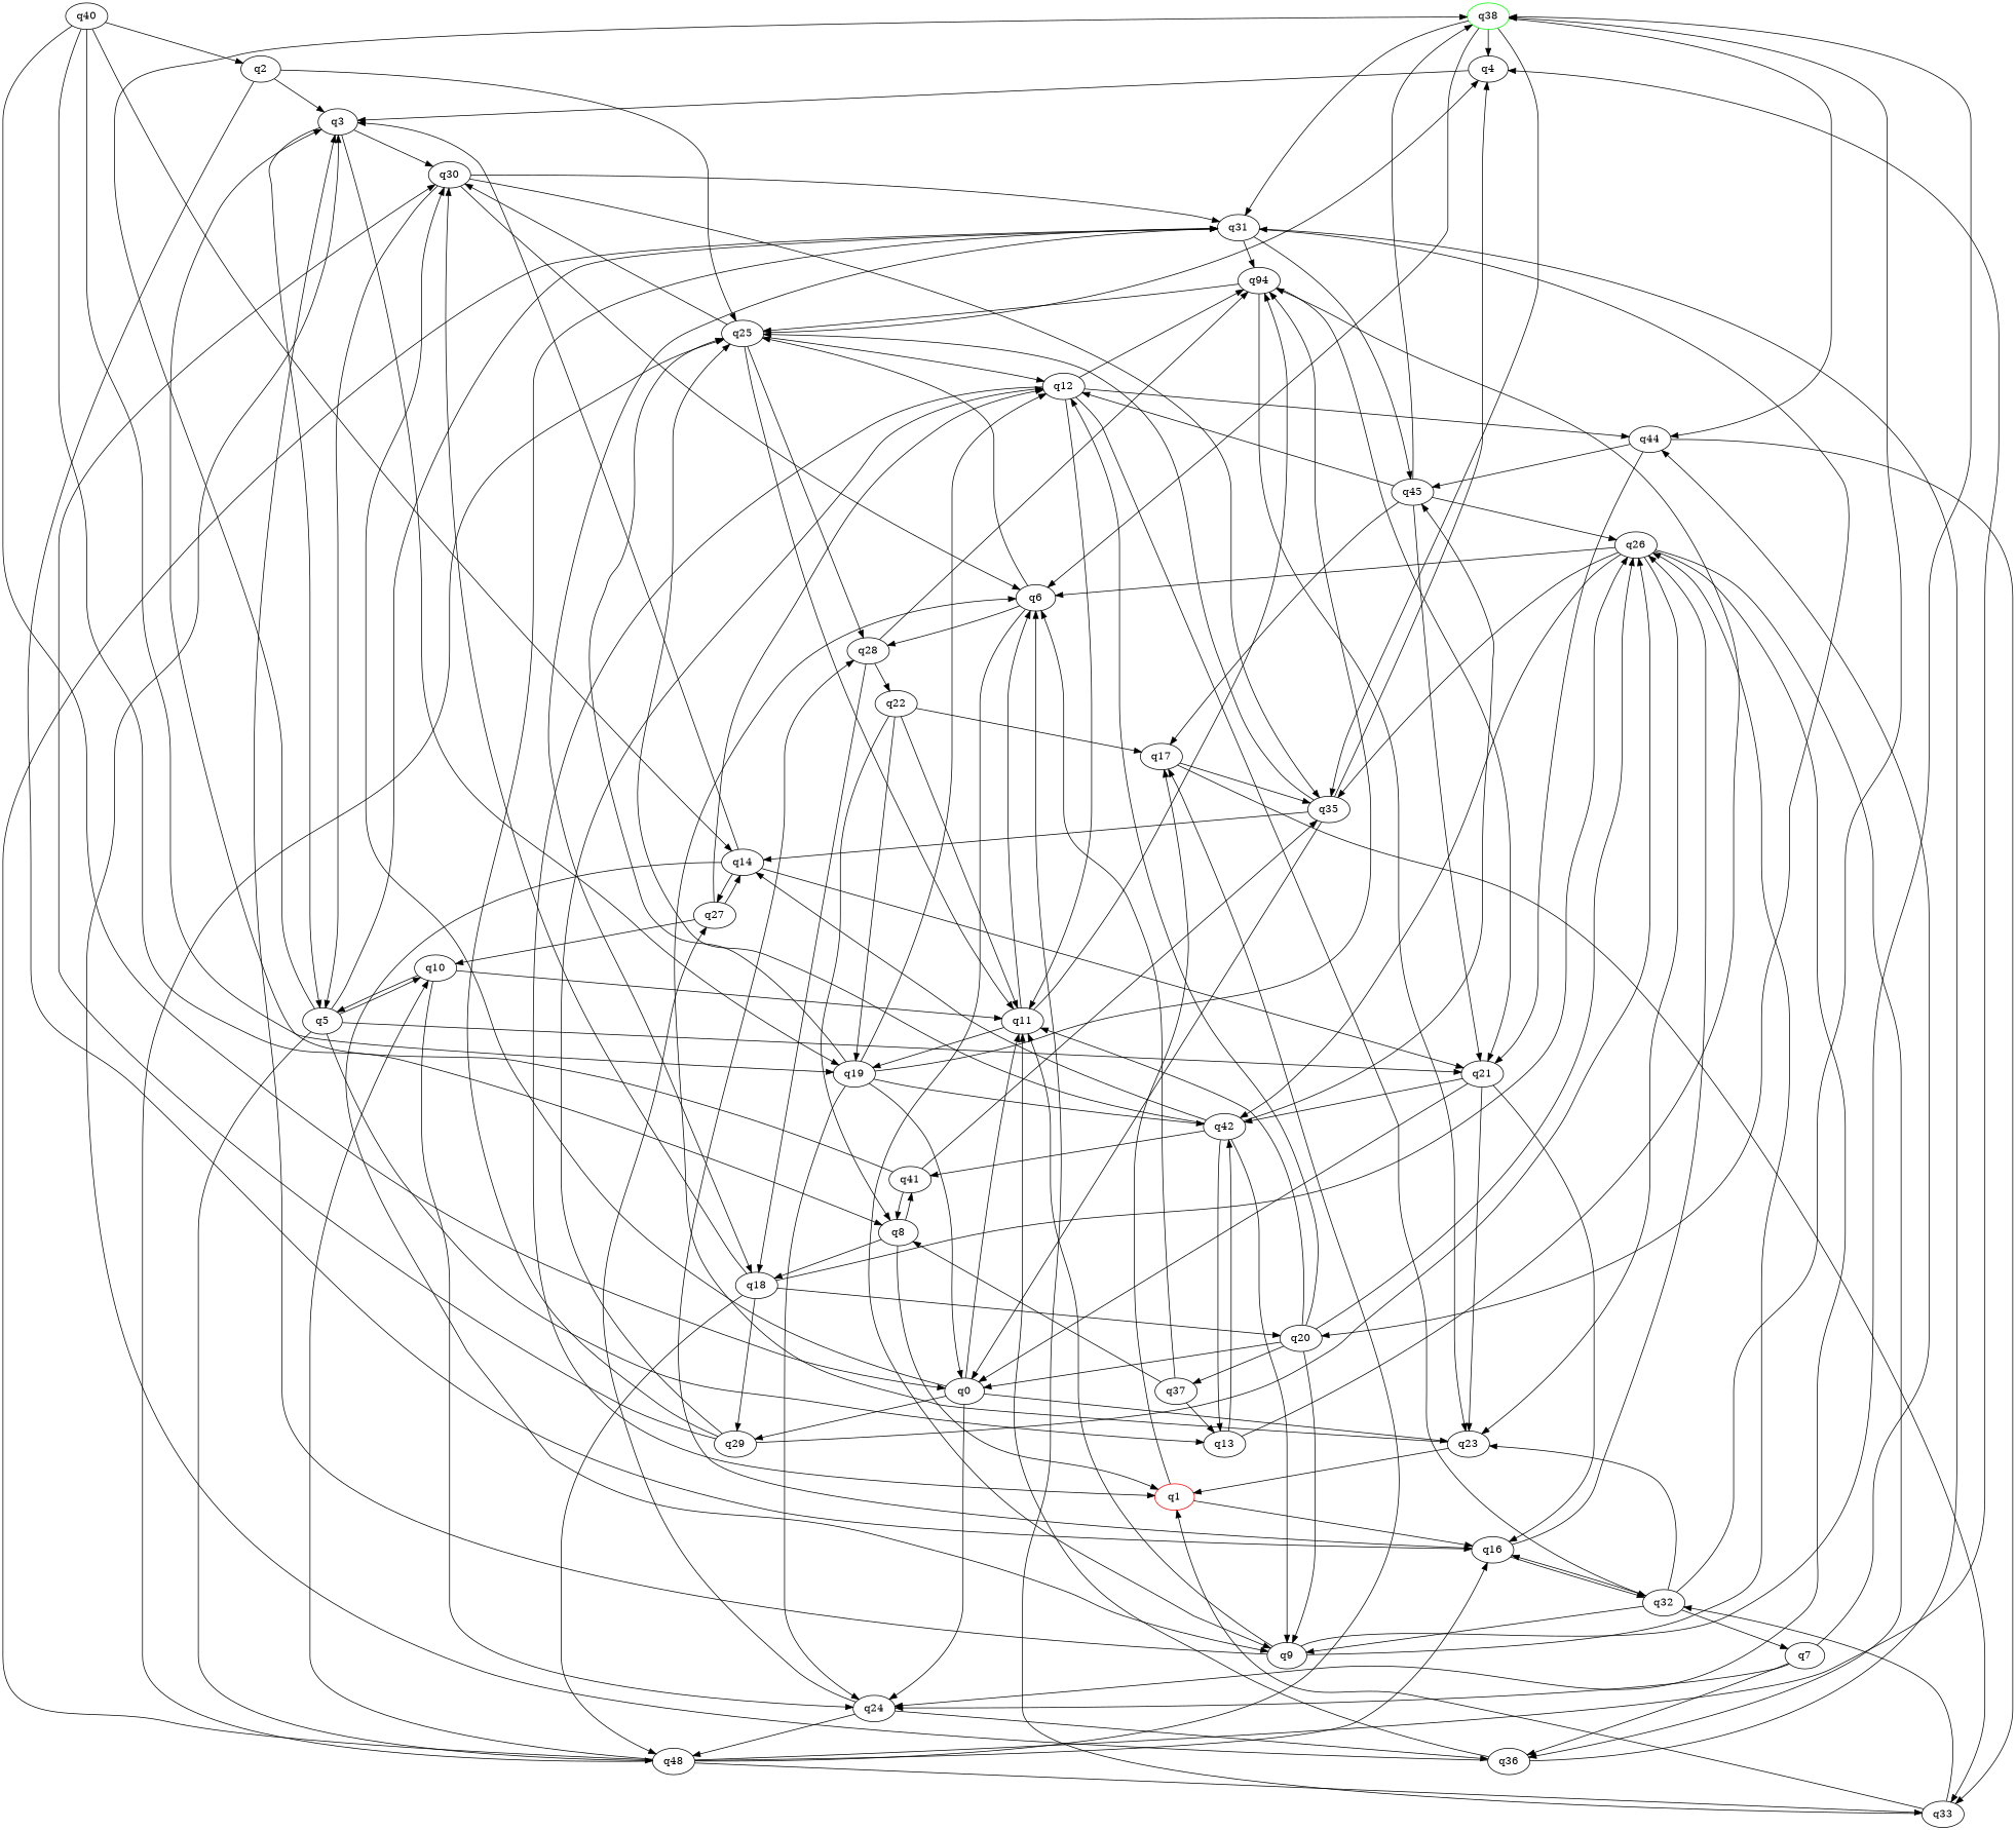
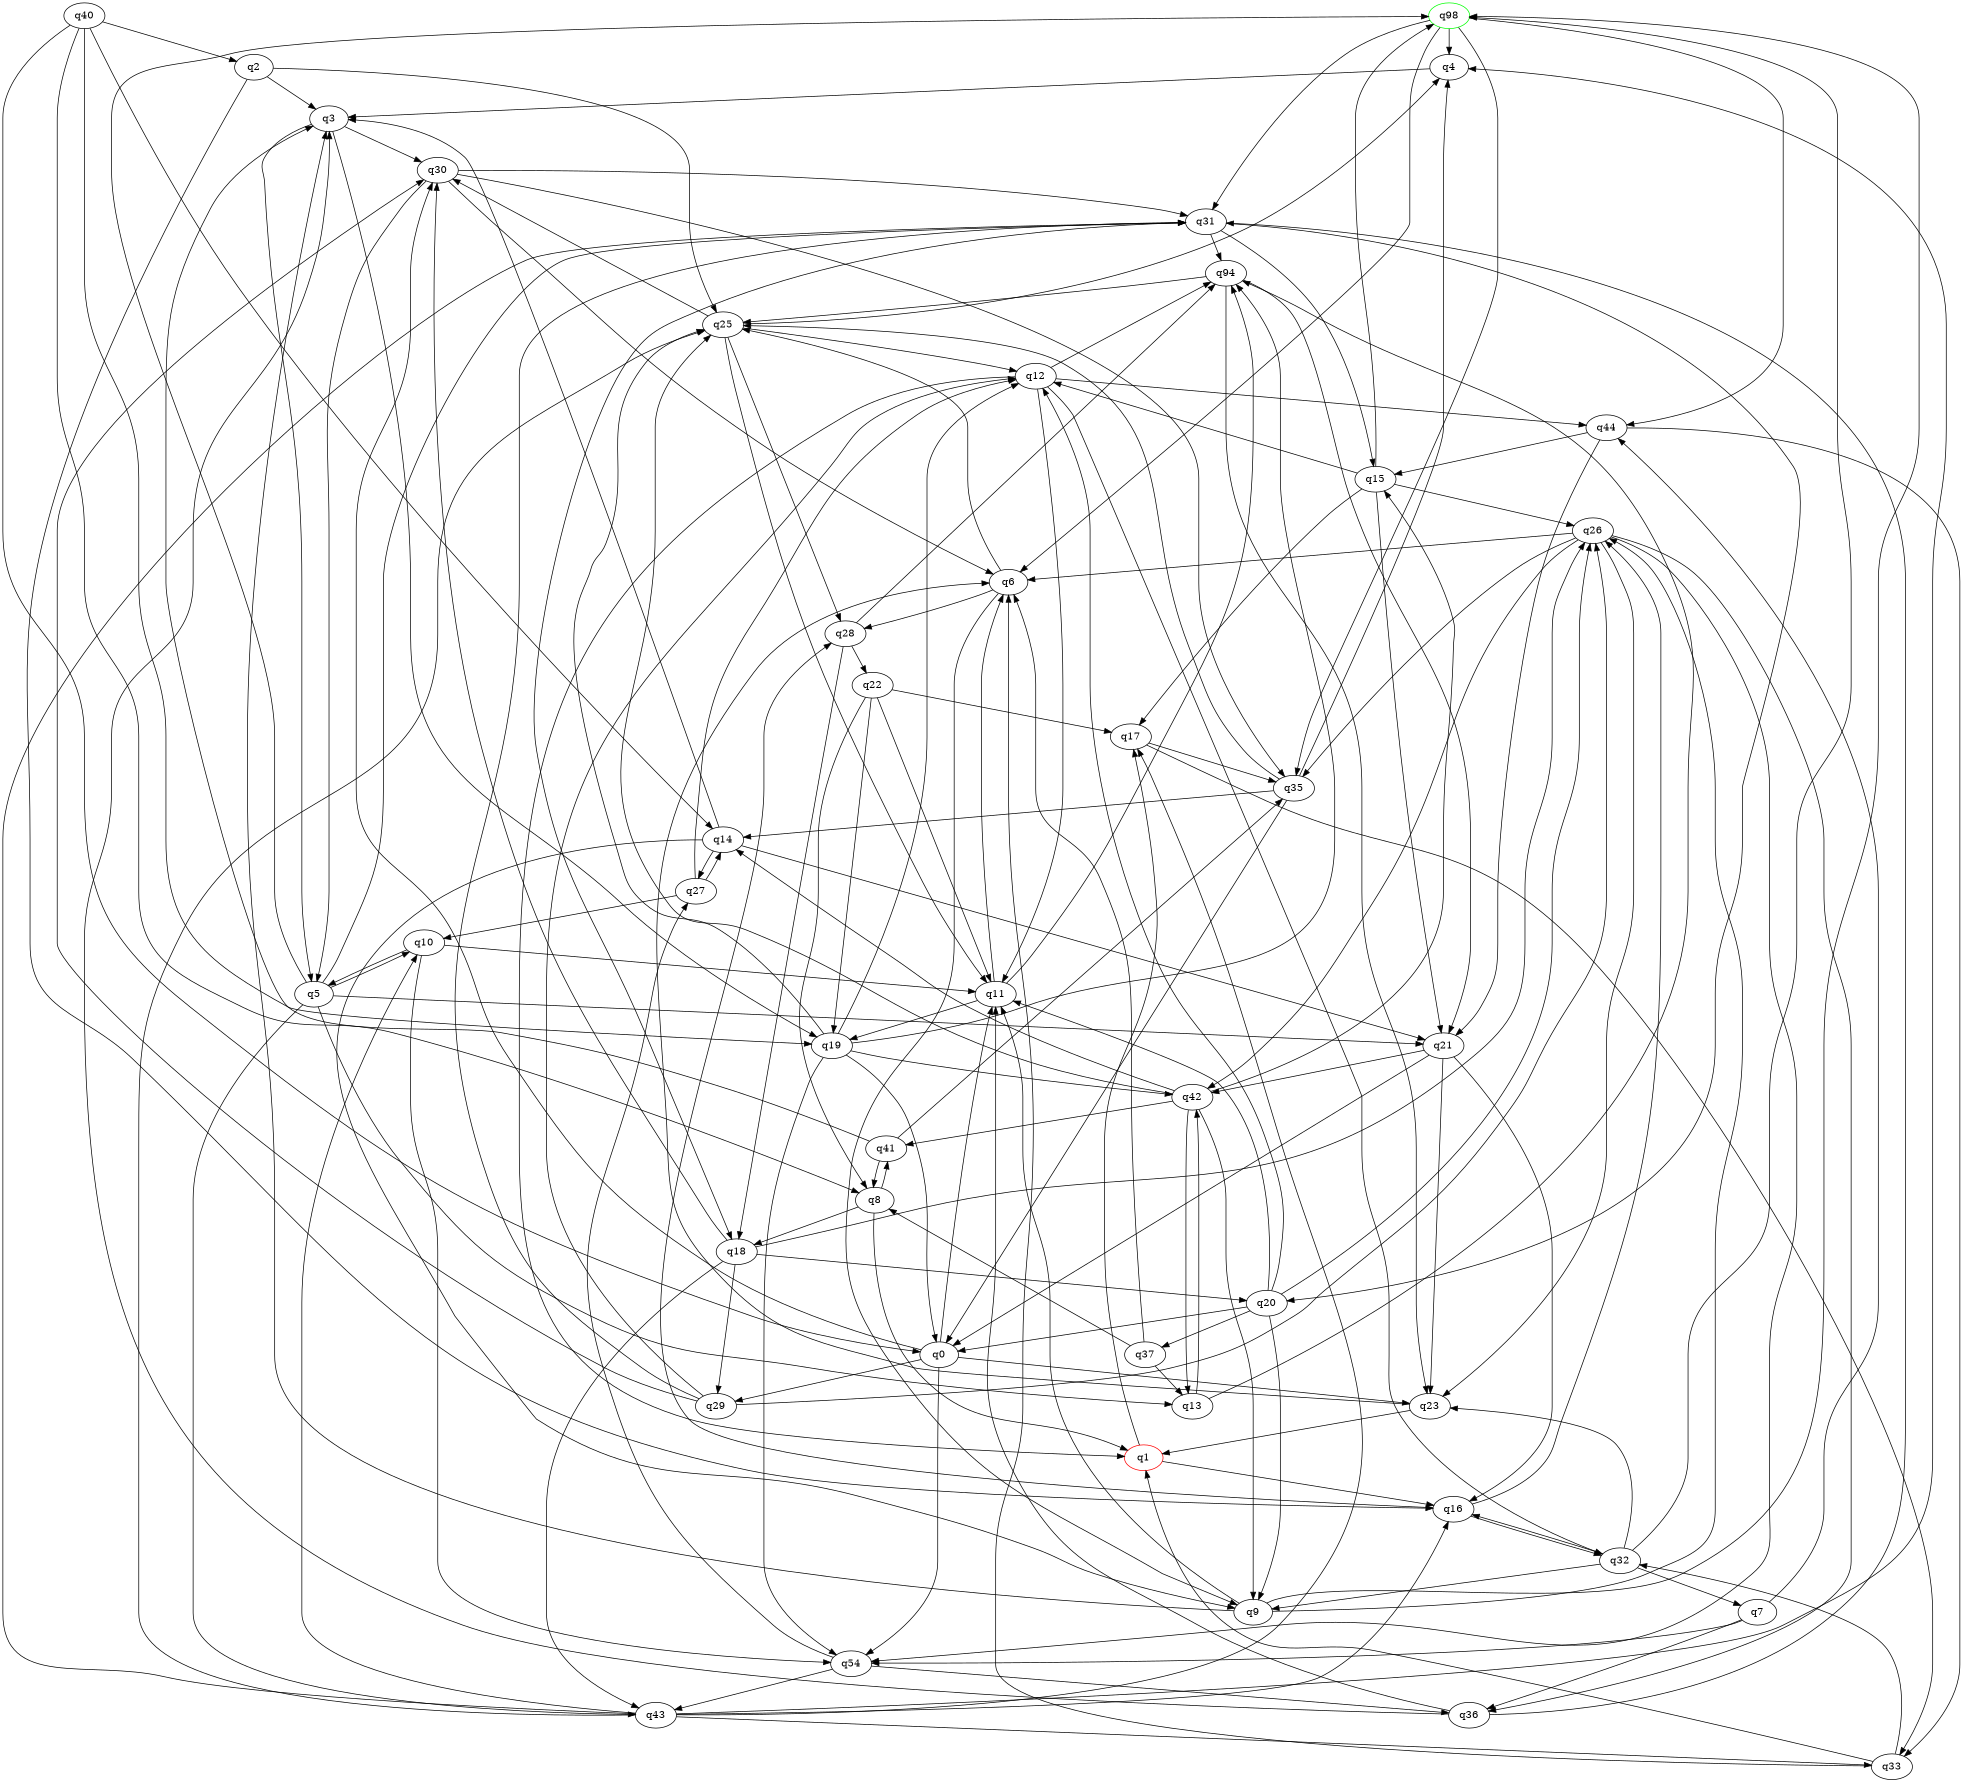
  digraph {
-   q38 [color=green initial=1]
+   q38 [color=green initial=1 label=q98]
    q4
    q31
    q6
    q44
    q35
    q3
    n8 [label=q94]
    q18
-   q15 [label=q45]
+   q15
    q20
    q28
    q25
    q9
    q33
    q21
    q0
    q14
    q1 [color=red final=1]
    q16
    q17
    q26
    q32
    q11
    q23
-   q24
+   q24 [label=q54]
    q29
    q30
    q19
-   q43 [label=q48]
+   q43
    q36
    q27
    q12
    q5
    q10
    q42
    q13
    q22
    q7
    q2
    q41
    q37
    q8
    q40
    q38 -> q4
    q38 -> q31
    q38 -> q6
    q38 -> q44
    q38 -> q35
    q4 -> q3
    q31 -> n8
    q31 -> q18
    q31 -> q15
    q31 -> q20
    q6 -> q28
    q6 -> q25
    q6 -> q9
    q44 -> q15
    q44 -> q33
    q44 -> q21
    q35 -> q4
    q35 -> q25
    q35 -> q0
    q35 -> q14
    q3 -> q30
    q3 -> q19
    q3 -> q5
    n8 -> q25
    n8 -> q21
    n8 -> q23
    q18 -> q20
    q18 -> q26
    q18 -> q29
    q18 -> q30
    q18 -> q43
    q15 -> q38
    q15 -> q21
    q15 -> q17
    q15 -> q26
    q15 -> q12
    q20 -> q9
    q20 -> q0
    q20 -> q26
    q20 -> q11
    q20 -> q12
    q20 -> q37
    q28 -> n8
    q28 -> q18
    q28 -> q22
    q25 -> q4
    q25 -> q28
    q25 -> q11
    q25 -> q30
    q25 -> q12
    q9 -> q38
    q9 -> q3
    q9 -> q26
    q9 -> q11
    q33 -> q6
    q33 -> q1
    q33 -> q32
    q21 -> q0
    q21 -> q16
    q21 -> q23
    q21 -> q42
    q0 -> q11
    q0 -> q23
    q0 -> q24
    q0 -> q29
    q0 -> q30
    q14 -> q3
    q14 -> q9
    q14 -> q21
    q14 -> q27
    q1 -> q16
    q1 -> q17
    q16 -> q28
    q16 -> q26
    q16 -> q32
    q17 -> q35
    q17 -> q33
    q26 -> q6
    q26 -> q35
    q26 -> q23
    q26 -> q24
    q26 -> q36
    q26 -> q42
    q32 -> q38
    q32 -> q9
    q32 -> q16
    q32 -> q23
    q32 -> q7
    q11 -> q6
    q11 -> n8
    q11 -> q19
    q23 -> q6
    q23 -> q1
    q24 -> q43
    q24 -> q36
    q24 -> q27
    q29 -> q31
    q29 -> q26
    q29 -> q30
    q29 -> q12
    q30 -> q31
    q30 -> q6
    q30 -> q35
    q30 -> q5
    q19 -> n8
    q19 -> q25
    q19 -> q0
    q19 -> q24
    q19 -> q12
    q19 -> q42
    q43 -> q4
    q43 -> q31
    q43 -> q25
    q43 -> q33
    q43 -> q16
    q43 -> q17
    q43 -> q10
    q36 -> q31
    q36 -> q3
    q36 -> q11
    q27 -> q14
    q27 -> q12
    q27 -> q10
    q12 -> q44
    q12 -> n8
    q12 -> q1
    q12 -> q32
    q12 -> q11
    q5 -> q38
    q5 -> q31
    q5 -> q21
    q5 -> q43
    q5 -> q10
    q5 -> q13
    q10 -> q11
    q10 -> q24
    q10 -> q5
    q42 -> q15
    q42 -> q25
    q42 -> q9
    q42 -> q14
    q42 -> q13
    q42 -> q41
    q13 -> n8
    q13 -> q42
    q22 -> q17
    q22 -> q11
    q22 -> q19
    q22 -> q8
    q7 -> q44
    q7 -> q24
    q7 -> q36
    q2 -> q3
    q2 -> q25
    q2 -> q16
    q41 -> q35
    q41 -> q3
    q41 -> q8
    q37 -> q6
    q37 -> q13
    q37 -> q8
    q8 -> q18
    q8 -> q1
    q8 -> q41
    q40 -> q0
    q40 -> q14
    q40 -> q19
    q40 -> q2
    q40 -> q8
  }
